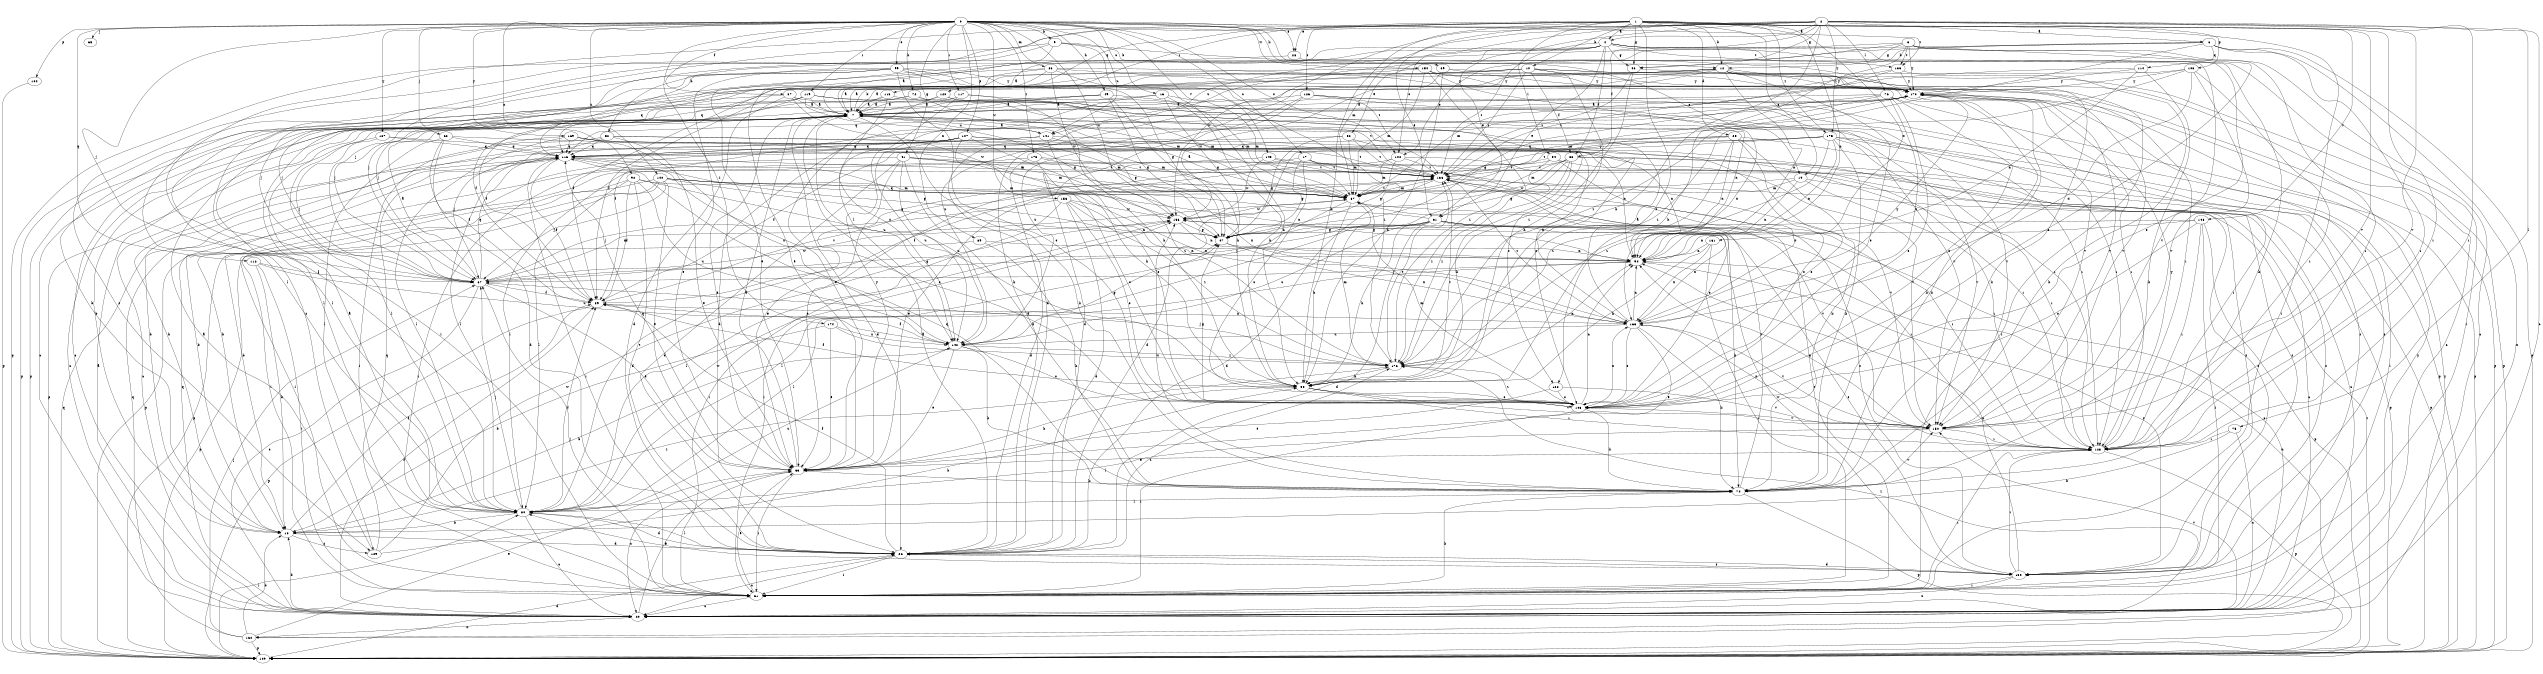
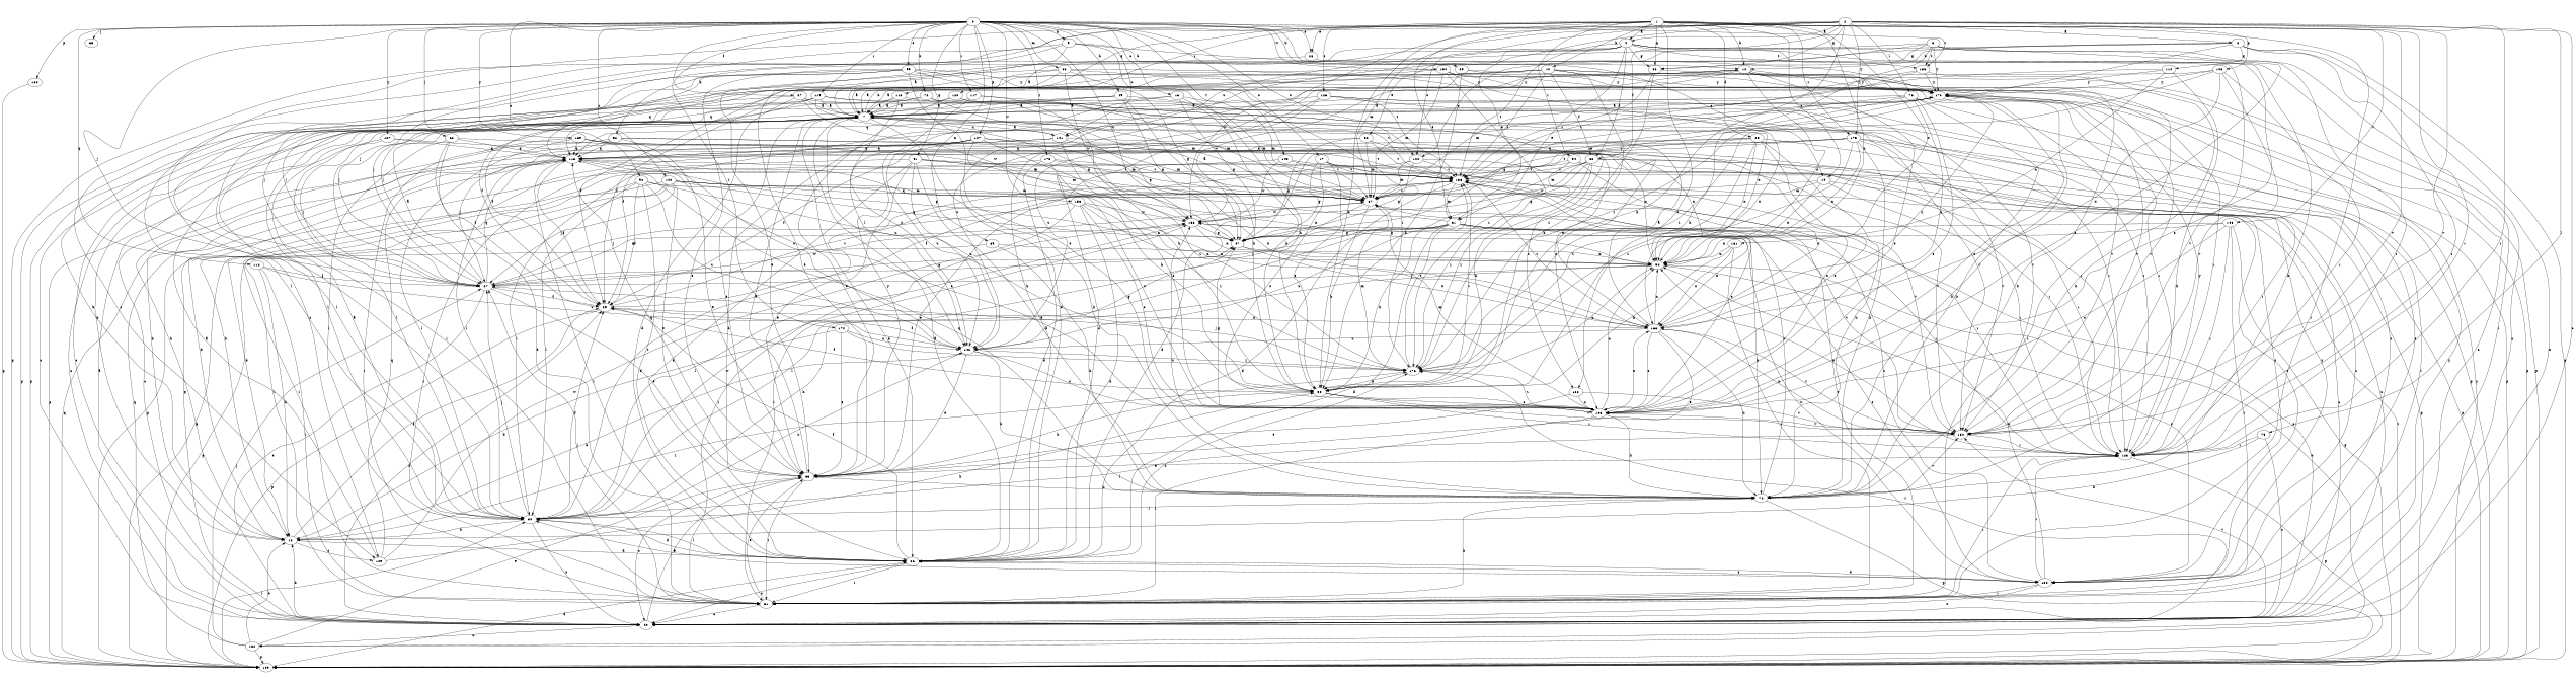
  strict digraph {
    0
    9
    16
    17
    19
    28
    37
    41
    49
    62
    65
    67
    69
    72
    86
    89
    92
    99
    102
    104
    107
    112
    117
    119
    133
    140
    141
    143
    153
    154
    156
    167
    169
    173
    174
    12
    170
    136
    7
    109
    129
    53
    87
    26
    47
    20
    103
    33
    130
    94
    123
    39
    150
    61
    74
    142
    13
    80
    116
    176
    163
    1
    4
    10
    25
    31
    46
    52
    54
    113
    120
    126
    128
    148
    161
    175
    38
    32
    2
    6
    75
    76
    108
    114
    162
    3
    0 -> 9 [label=b]
    0 -> 16 [label=c]
    0 -> 17 [label=c]
    0 -> 19 [label=c]
    0 -> 28 [label=e]
    0 -> 37 [label=f]
    0 -> 41 [label=g]
    0 -> 49 [label=h]
    0 -> 62 [label=j]
    0 -> 65 [label=j]
    0 -> 67 [label=j]
    0 -> 69 [label=k]
    0 -> 72 [label=k]
    0 -> 86 [label=m]
    0 -> 89 [label=n]
    0 -> 92 [label=n]
    0 -> 99 [label=o]
    0 -> 102 [label=o]
    0 -> 104 [label=p]
    0 -> 107 [label=p]
    0 -> 112 [label=q]
    0 -> 117 [label=r]
    0 -> 119 [label=r]
    0 -> 133 [label=t]
    0 -> 140 [label=u]
    0 -> 141 [label=u]
    0 -> 143 [label=v]
    0 -> 153 [label=w]
    0 -> 154 [label=w]
    0 -> 156 [label=w]
    0 -> 167 [label=y]
    0 -> 169 [label=y]
    0 -> 173 [label=z]
    0 -> 174 [label=z]
    9 -> 12 [label=b]
    9 -> 170 [label=y]
    9 -> 136 [label=t]
    9 -> 7 [label=a]
    9 -> 109 [label=p]
    9 -> 129 [label=s]
    16 -> 7 [label=a]
    16 -> 53 [label=h]
    16 -> 87 [label=m]
    16 -> 26 [label=d]
    16 -> 47 [label=g]
    17 -> 136 [label=t]
    17 -> 47 [label=g]
    17 -> 20 [label=c]
    17 -> 103 [label=o]
-   17 -> 33 [label=e]
+   17 -> 53 [label=e]
    17 -> 130 [label=s]
    19 -> 87 [label=m]
    19 -> 20 [label=c]
    19 -> 94 [label=n]
    19 -> 123 [label=r]
    19 -> 39 [label=f]
    28 -> 33 [label=e]
    28 -> 150 [label=v]
    37 -> 156 [label=w]
    37 -> 7 [label=a]
    37 -> 109 [label=p]
    37 -> 26 [label=d]
    37 -> 94 [label=n]
    41 -> 136 [label=t]
    41 -> 87 [label=m]
    41 -> 26 [label=d]
    41 -> 33 [label=e]
    41 -> 123 [label=r]
    41 -> 61 [label=i]
    41 -> 74 [label=k]
    41 -> 142 [label=u]
    49 -> 7 [label=a]
    49 -> 53 [label=h]
    49 -> 87 [label=m]
    49 -> 47 [label=g]
    49 -> 20 [label=c]
    49 -> 13 [label=b]
    62 -> 87 [label=m]
    62 -> 26 [label=d]
    62 -> 39 [label=f]
    62 -> 80 [label=l]
    62 -> 116 [label=q]
    67 -> 156 [label=w]
    67 -> 7 [label=a]
    67 -> 87 [label=m]
    67 -> 47 [label=g]
    67 -> 20 [label=c]
    67 -> 33 [label=e]
    67 -> 39 [label=f]
    67 -> 116 [label=q]
    69 -> 156 [label=w]
    69 -> 170 [label=y]
    69 -> 53 [label=h]
    69 -> 123 [label=r]
    72 -> 7 [label=a]
    72 -> 87 [label=m]
    72 -> 123 [label=r]
    72 -> 80 [label=l]
    86 -> 67 [label=j]
    86 -> 156 [label=w]
    86 -> 170 [label=y]
    86 -> 7 [label=a]
    86 -> 150 [label=v]
    86 -> 116 [label=q]
    86 -> 176 [label=z]
    89 -> 109 [label=p]
    89 -> 94 [label=n]
    89 -> 74 [label=k]
    92 -> 53 [label=h]
    92 -> 87 [label=m]
    92 -> 26 [label=d]
    92 -> 39 [label=f]
    92 -> 61 [label=i]
    92 -> 142 [label=u]
    92 -> 80 [label=l]
    99 -> 67 [label=j]
    99 -> 170 [label=y]
    99 -> 53 [label=h]
    99 -> 47 [label=g]
    99 -> 103 [label=o]
    99 -> 33 [label=e]
    99 -> 39 [label=f]
    99 -> 61 [label=i]
    102 -> 136 [label=t]
    102 -> 109 [label=p]
    102 -> 87 [label=m]
    102 -> 47 [label=g]
    102 -> 33 [label=e]
    104 -> 109 [label=p]
    107 -> 53 [label=h]
    107 -> 87 [label=m]
    107 -> 123 [label=r]
    107 -> 142 [label=u]
    107 -> 13 [label=b]
    107 -> 80 [label=l]
    107 -> 116 [label=q]
    107 -> 176 [label=z]
    112 -> 67 [label=j]
    112 -> 61 [label=i]
    112 -> 142 [label=u]
    112 -> 13 [label=b]
    117 -> 7 [label=a]
    117 -> 53 [label=h]
    117 -> 123 [label=r]
    117 -> 142 [label=l]
    119 -> 136 [label=t]
    119 -> 7 [label=a]
    119 -> 109 [label=p]
    119 -> 47 [label=g]
    119 -> 20 [label=c]
    119 -> 123 [label=r]
    119 -> 39 [label=f]
    133 -> 170 [label=y]
    133 -> 136 [label=t]
    133 -> 7 [label=a]
    133 -> 74 [label=k]
    140 -> 67 [label=j]
    140 -> 109 [label=p]
    140 -> 87 [label=m]
    140 -> 47 [label=g]
    140 -> 33 [label=e]
    140 -> 94 [label=n]
    140 -> 61 [label=i]
    140 -> 13 [label=b]
    140 -> 163 [label=x]
    141 -> 7 [label=a]
    141 -> 87 [label=m]
    141 -> 20 [label=c]
    141 -> 103 [label=o]
    141 -> 94 [label=n]
    141 -> 116 [label=q]
    143 -> 156 [label=w]
    143 -> 136 [label=t]
    143 -> 150 [label=v]
    143 -> 13 [label=b]
    153 -> 67 [label=j]
    153 -> 156 [label=w]
    153 -> 26 [label=d]
    153 -> 103 [label=o]
    153 -> 94 [label=n]
    153 -> 61 [label=i]
    153 -> 176 [label=z]
    154 -> 67 [label=j]
    154 -> 170 [label=y]
    154 -> 7 [label=a]
    154 -> 87 [label=m]
    154 -> 150 [label=v]
    154 -> 176 [label=z]
    154 -> 163 [label=x]
    156 -> 47 [label=g]
    156 -> 130 [label=s]
    156 -> 94 [label=n]
    156 -> 80 [label=l]
    167 -> 67 [label=j]
    167 -> 136 [label=t]
    167 -> 109 [label=p]
    167 -> 116 [label=q]
    169 -> 150 [label=v]
    169 -> 61 [label=i]
    169 -> 142 [label=u]
    169 -> 80 [label=l]
    169 -> 116 [label=q]
    169 -> 163 [label=x]
    173 -> 136 [label=t]
    173 -> 109 [label=p]
    173 -> 26 [label=d]
    173 -> 103 [label=o]
    173 -> 163 [label=x]
    174 -> 33 [label=e]
    174 -> 142 [label=u]
    174 -> 13 [label=b]
    174 -> 176 [label=z]
    12 -> 170 [label=y]
    12 -> 109 [label=p]
    12 -> 26 [label=d]
    12 -> 103 [label=o]
    12 -> 94 [label=n]
    12 -> 61 [label=i]
    12 -> 74 [label=k]
    12 -> 142 [label=u]
    12 -> 13 [label=b]
    12 -> 116 [label=q]
    170 -> 7 [label=a]
    170 -> 103 [label=o]
    170 -> 130 [label=s]
    170 -> 123 [label=r]
    170 -> 39 [label=f]
    170 -> 74 [label=k]
    170 -> 116 [label=q]
-   136 -> 87 [label=m]
+   136 -> 31 [label=m]
    136 -> 26 [label=d]
    136 -> 103 [label=o]
    7 -> 141 [label=u]
    7 -> 12 [label=b]
    7 -> 26 [label=d]
    7 -> 47 [label=g]
    7 -> 20 [label=c]
    7 -> 33 [label=e]
    7 -> 74 [label=k]
    7 -> 142 [label=u]
    7 -> 80 [label=l]
    7 -> 128 [label=s]
    109 -> 170 [label=y]
    109 -> 136 [label=t]
    109 -> 26 [label=d]
    109 -> 80 [label=l]
    109 -> 116 [label=q]
    129 -> 156 [label=w]
    129 -> 7 [label=a]
    129 -> 53 [label=h]
    129 -> 116 [label=q]
    53 -> 136 [label=t]
    53 -> 103 [label=o]
    53 -> 123 [label=r]
    53 -> 39 [label=f]
    53 -> 150 [label=v]
    87 -> 156 [label=w]
    87 -> 170 [label=y]
    87 -> 136 [label=t]
    87 -> 7 [label=a]
    87 -> 53 [label=h]
    87 -> 123 [label=r]
    87 -> 150 [label=v]
    87 -> 61 [label=i]
    26 -> 7 [label=a]
    26 -> 20 [label=c]
    26 -> 130 [label=s]
    26 -> 39 [label=f]
    26 -> 61 [label=i]
    26 -> 80 [label=l]
    26 -> 176 [label=z]
    47 -> 94 [label=n]
    47 -> 163 [label=x]
    20 -> 170 [label=y]
    20 -> 7 [label=a]
    20 -> 33 [label=e]
    20 -> 39 [label=f]
    20 -> 150 [label=v]
    20 -> 13 [label=b]
    20 -> 116 [label=q]
    20 -> 176 [label=z]
    20 -> 162 [label=x]
    103 -> 87 [label=m]
    103 -> 47 [label=g]
    103 -> 94 [label=n]
    103 -> 150 [label=v]
    103 -> 61 [label=i]
    103 -> 74 [label=k]
    103 -> 176 [label=z]
    103 -> 163 [label=x]
    33 -> 170 [label=y]
    33 -> 7 [label=a]
    33 -> 53 [label=h]
    33 -> 20 [label=c]
    33 -> 61 [label=i]
    33 -> 74 [label=k]
    33 -> 116 [label=q]
    130 -> 156 [label=w]
    130 -> 26 [label=d]
    130 -> 20 [label=c]
    130 -> 94 [label=n]
    130 -> 123 [label=r]
    130 -> 61 [label=i]
    130 -> 80 [label=l]
    94 -> 67 [label=j]
    94 -> 130 [label=s]
-   94 -> 80 [label=l]
+   94 -> 80 [label=h]
    123 -> 170 [label=y]
    123 -> 109 [label=p]
    123 -> 33 [label=e]
    123 -> 94 [label=n]
    39 -> 136 [label=t]
    39 -> 109 [label=p]
    39 -> 163 [label=x]
    150 -> 123 [label=r]
    150 -> 80 [label=l]
    150 -> 163 [label=x]
    61 -> 67 [label=j]
    61 -> 136 [label=t]
    61 -> 20 [label=c]
    61 -> 33 [label=e]
    61 -> 123 [label=r]
    61 -> 74 [label=k]
    74 -> 156 [label=w]
    74 -> 136 [label=t]
    74 -> 109 [label=p]
    74 -> 150 [label=v]
    74 -> 80 [label=l]
    74 -> 116 [label=q]
    142 -> 47 [label=g]
    142 -> 103 [label=o]
    142 -> 33 [label=e]
    142 -> 39 [label=f]
    142 -> 74 [label=k]
    142 -> 13 [label=b]
    142 -> 176 [label=z]
    13 -> 129 [label=s]
    13 -> 26 [label=d]
    13 -> 39 [label=f]
    13 -> 176 [label=z]
    80 -> 67 [label=j]
    80 -> 156 [label=w]
    80 -> 136 [label=t]
    80 -> 7 [label=a]
    80 -> 26 [label=d]
    80 -> 20 [label=c]
    80 -> 39 [label=f]
    80 -> 142 [label=u]
    80 -> 13 [label=b]
    116 -> 136 [label=t]
    116 -> 47 [label=g]
    116 -> 103 [label=o]
    116 -> 39 [label=f]
    116 -> 61 [label=i]
    176 -> 67 [label=j]
    176 -> 136 [label=t]
    176 -> 53 [label=h]
    176 -> 87 [label=m]
    176 -> 94 [label=n]
    163 -> 170 [label=y]
    163 -> 136 [label=t]
    163 -> 7 [label=a]
    163 -> 103 [label=o]
    163 -> 33 [label=e]
    163 -> 94 [label=n]
    163 -> 150 [label=v]
    163 -> 74 [label=k]
    163 -> 142 [label=u]
    1 -> 19 [label=c]
    1 -> 28 [label=e]
    1 -> 12 [label=b]
    1 -> 53 [label=h]
    1 -> 94 [label=n]
    1 -> 123 [label=r]
    1 -> 150 [label=v]
    1 -> 61 [label=i]
    1 -> 4 [label=a]
    1 -> 10 [label=b]
    1 -> 25 [label=d]
    1 -> 31 [label=e]
    1 -> 46 [label=g]
    1 -> 52 [label=h]
    1 -> 54 [label=i]
    1 -> 113 [label=q]
    1 -> 120 [label=r]
    1 -> 126 [label=s]
    1 -> 128 [label=s]
    1 -> 148 [label=v]
    1 -> 161 [label=x]
    1 -> 175 [label=z]
    4 -> 133 [label=t]
    4 -> 141 [label=u]
    4 -> 136 [label=t]
    4 -> 103 [label=o]
    4 -> 33 [label=e]
    4 -> 61 [label=i]
    4 -> 74 [label=k]
    4 -> 80 [label=l]
    4 -> 31 [label=e]
    4 -> 46 [label=g]
    4 -> 38 [label=f]
    4 -> 32 [label=e]
    10 -> 67 [label=j]
    10 -> 170 [label=y]
    10 -> 136 [label=t]
    10 -> 109 [label=p]
    10 -> 129 [label=s]
    10 -> 53 [label=h]
    10 -> 39 [label=f]
    10 -> 150 [label=v]
    10 -> 38 [label=f]
    25 -> 136 [label=t]
    25 -> 103 [label=o]
    25 -> 130 [label=s]
    25 -> 94 [label=n]
    25 -> 74 [label=k]
    25 -> 13 [label=b]
    25 -> 116 [label=q]
    25 -> 176 [label=z]
    31 -> 67 [label=j]
    31 -> 53 [label=h]
    31 -> 26 [label=d]
    31 -> 47 [label=g]
    31 -> 20 [label=c]
    31 -> 123 [label=r]
    31 -> 74 [label=k]
    31 -> 142 [label=u]
    31 -> 80 [label=l]
    31 -> 116 [label=q]
    31 -> 163 [label=x]
    46 -> 136 [label=t]
    46 -> 20 [label=c]
    46 -> 176 [label=z]
    52 -> 67 [label=j]
    52 -> 33 [label=e]
    52 -> 130 [label=s]
    52 -> 94 [label=n]
    52 -> 13 [label=b]
    52 -> 116 [label=q]
    54 -> 136 [label=t]
    54 -> 130 [label=s]
    54 -> 80 [label=l]
    54 -> 176 [label=z]
    54 -> 163 [label=x]
    113 -> 7 [label=a]
    113 -> 103 [label=o]
    113 -> 142 [label=u]
    113 -> 80 [label=l]
    120 -> 7 [label=a]
    120 -> 87 [label=m]
    120 -> 33 [label=e]
    120 -> 150 [label=v]
    126 -> 7 [label=a]
    126 -> 109 [label=p]
    126 -> 26 [label=d]
    126 -> 130 [label=s]
    126 -> 150 [label=v]
    126 -> 142 [label=u]
    128 -> 103 [label=o]
    128 -> 33 [label=e]
    128 -> 150 [label=v]
    148 -> 109 [label=p]
    148 -> 47 [label=g]
    148 -> 103 [label=o]
    148 -> 94 [label=n]
    148 -> 123 [label=r]
    148 -> 61 [label=i]
    161 -> 53 [label=h]
    161 -> 94 [label=n]
    161 -> 61 [label=i]
    161 -> 163 [label=x]
    175 -> 26 [label=d]
    175 -> 94 [label=n]
    175 -> 123 [label=r]
    175 -> 39 [label=f]
    175 -> 150 [label=v]
    175 -> 61 [label=i]
    175 -> 74 [label=k]
    175 -> 116 [label=q]
    175 -> 176 [label=z]
    38 -> 156 [label=w]
    38 -> 136 [label=t]
    38 -> 109 [label=p]
    38 -> 53 [label=h]
    38 -> 87 [label=m]
    38 -> 47 [label=g]
    38 -> 130 [label=s]
    38 -> 176 [label=z]
    32 -> 136 [label=t]
    32 -> 87 [label=m]
    32 -> 47 [label=g]
    32 -> 103 [label=o]
    32 -> 116 [label=q]
    2 -> 67 [label=j]
    2 -> 102 [label=o]
    2 -> 156 [label=w]
    2 -> 53 [label=h]
    2 -> 87 [label=m]
    2 -> 20 [label=c]
    2 -> 123 [label=r]
    2 -> 150 [label=v]
    2 -> 80 [label=l]
    2 -> 4 [label=a]
    2 -> 31 [label=e]
    2 -> 46 [label=g]
    2 -> 175 [label=z]
    2 -> 38 [label=f]
    2 -> 6 [label=a]
    2 -> 75 [label=l]
    2 -> 76 [label=l]
    2 -> 108 [label=p]
    6 -> 67 [label=j]
    6 -> 12 [label=b]
    6 -> 7 [label=a]
    6 -> 109 [label=p]
    6 -> 123 [label=r]
    6 -> 176 [label=z]
    6 -> 114 [label=q]
    6 -> 162 [label=x]
    75 -> 20 [label=c]
    75 -> 123 [label=r]
    75 -> 13 [label=b]
    76 -> 7 [label=a]
    76 -> 109 [label=p]
    76 -> 87 [label=m]
    76 -> 47 [label=g]
    76 -> 103 [label=o]
    76 -> 74 [label=k]
    76 -> 163 [label=x]
    108 -> 170 [label=y]
    108 -> 123 [label=r]
    108 -> 39 [label=f]
    108 -> 150 [label=v]
    108 -> 176 [label=z]
    108 -> 163 [label=x]
    114 -> 170 [label=y]
    114 -> 87 [label=m]
    114 -> 94 [label=n]
    114 -> 74 [label=k]
    162 -> 67 [label=j]
    162 -> 109 [label=p]
    162 -> 33 [label=e]
    162 -> 94 [label=n]
    162 -> 13 [label=b]
    162 -> 116 [label=q]
    3 -> 102 [label=o]
    3 -> 133 [label=t]
    3 -> 170 [label=y]
    3 -> 53 [label=h]
    3 -> 26 [label=d]
    3 -> 20 [label=c]
    3 -> 103 [label=o]
    3 -> 123 [label=r]
    3 -> 46 [label=g]
  }
